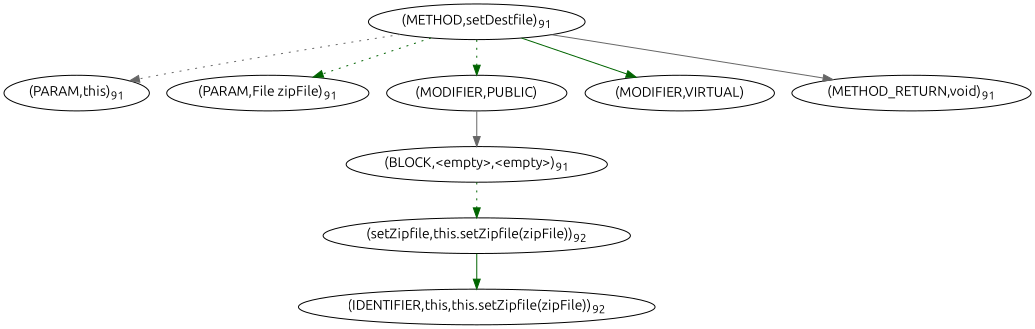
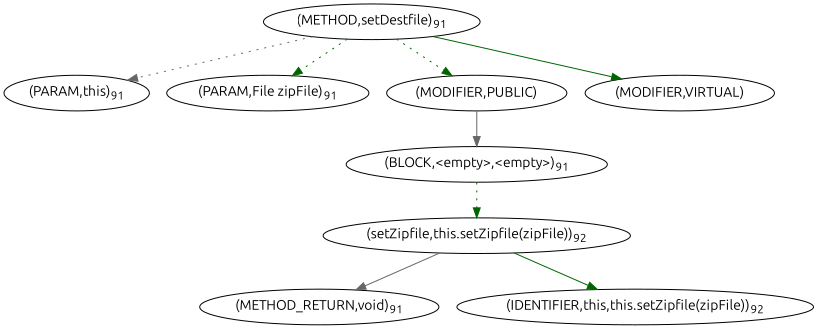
  digraph {
    fontname=Ubuntu
    node [fontname=Ubuntu]
    edge [color=darkgreen fontname=Ubuntu style=dotted]
    n1 [label=<(METHOD,setDestfile)<SUB>91</SUB>>]
    n2 [label=<(PARAM,this)<SUB>91</SUB>>]
    n3 [label=<(PARAM,File zipFile)<SUB>91</SUB>>]
    n4 [label=<(MODIFIER,PUBLIC)>]
    n5 [label=<(MODIFIER,VIRTUAL)>]
    n6 [label=<(METHOD_RETURN,void)<SUB>91</SUB>>]
    n7 [label=<(BLOCK,&lt;empty&gt;,&lt;empty&gt;)<SUB>91</SUB>>]
    n8 [label=<(setZipfile,this.setZipfile(zipFile))<SUB>92</SUB>>]
    n9 [label=<(IDENTIFIER,this,this.setZipfile(zipFile))<SUB>92</SUB>>]
    n1 -> n2 [color=gray40]
    n1 -> n3
    n1 -> n4
    n1 -> n5 [style=solid]
-   n1 -> n6 [color=gray40 style=solid]
+   n8 -> n6 [color=gray40 style=solid]
    n4 -> n7 [color=gray40 style=solid]
    n7 -> n8
    n8 -> n9 [style=solid]
  }
